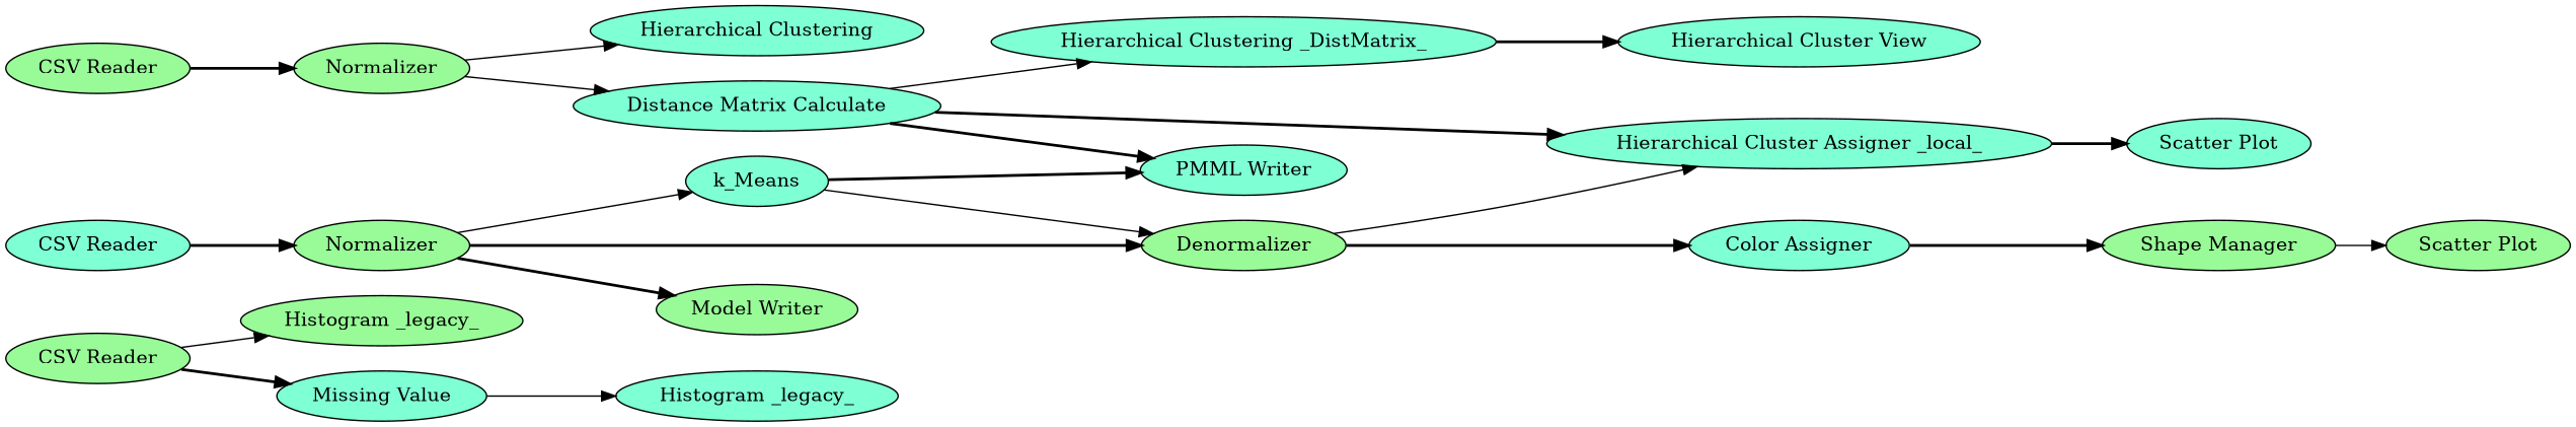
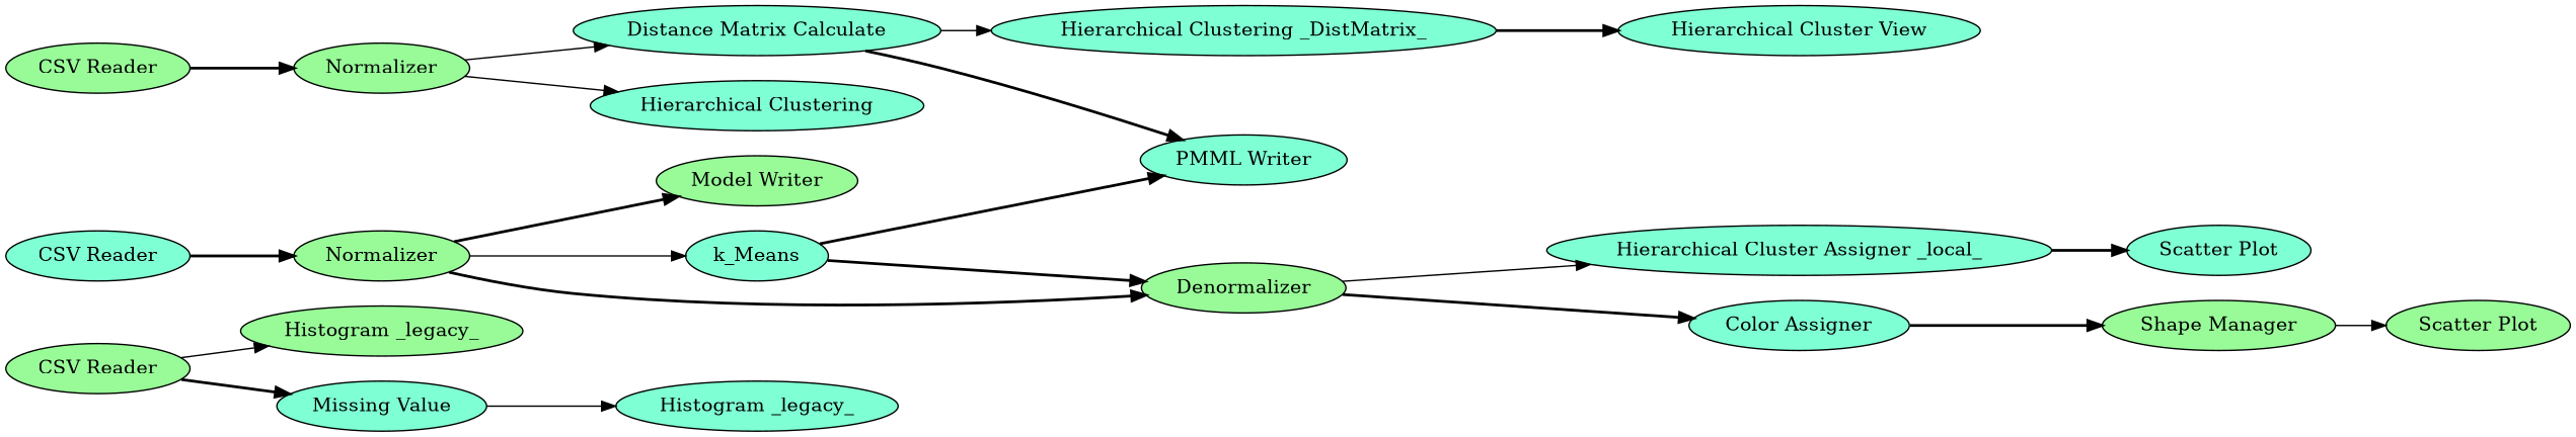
  digraph {
    rankdir=LR
    node [fillcolor=aquamarine style=filled]
    edge [style=bold]
    n1 [fillcolor=palegreen label="CSV Reader"]
    n2 [fillcolor=palegreen label="Histogram _legacy_"]
    n3 [label="Missing Value"]
    n4 [label="Histogram _legacy_"]
    n5 [fillcolor=palegreen label="CSV Reader"]
    n6 [fillcolor=palegreen label=Normalizer]
    n7 [label="Distance Matrix Calculate"]
    n8 [label="Hierarchical Clustering"]
    n9 [label="Hierarchical Cluster Assigner _local_"]
    n10 [label="Hierarchical Clustering _DistMatrix_"]
    n11 [label="PMML Writer"]
    n12 [label="Hierarchical Cluster View"]
    n13 [label="Scatter Plot"]
    n14 [label="CSV Reader"]
    n15 [fillcolor=palegreen label=Normalizer]
    n16 [fillcolor=palegreen label="Model Writer"]
    n17 [label=k_Means]
    n18 [fillcolor=palegreen label=Denormalizer]
    n19 [label="Color Assigner"]
    n20 [fillcolor=palegreen label="Shape Manager"]
    n21 [fillcolor=palegreen label="Scatter Plot"]
    n1 -> n2 [style=solid]
    n1 -> n3
    n3 -> n4 [style=solid]
    n5 -> n6
    n6 -> n7 [style=solid]
    n6 -> n8 [style=solid]
-   n7 -> n9
    n7 -> n10 [style=solid]
    n7 -> n11
    n9 -> n13
    n10 -> n12
    n14 -> n15
    n15 -> n16
    n15 -> n17 [style=solid]
    n15 -> n18
    n17 -> n11
-   n17 -> n18 [style=solid]
+   n17 -> n18
    n18 -> n9 [style=solid]
    n18 -> n19
    n19 -> n20
    n20 -> n21 [style=solid]
  }
